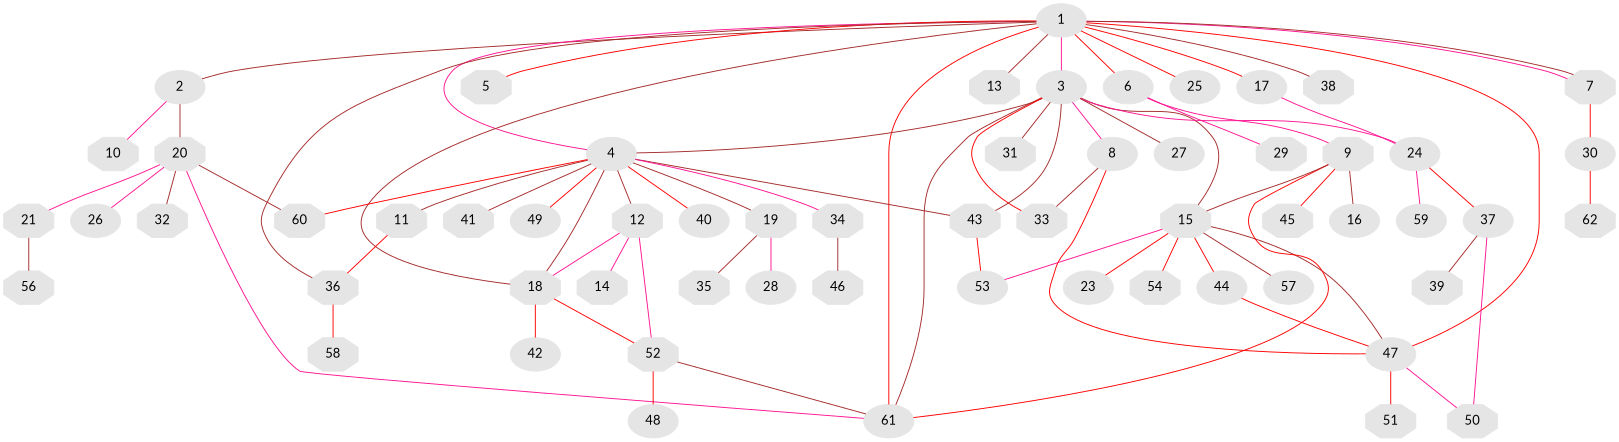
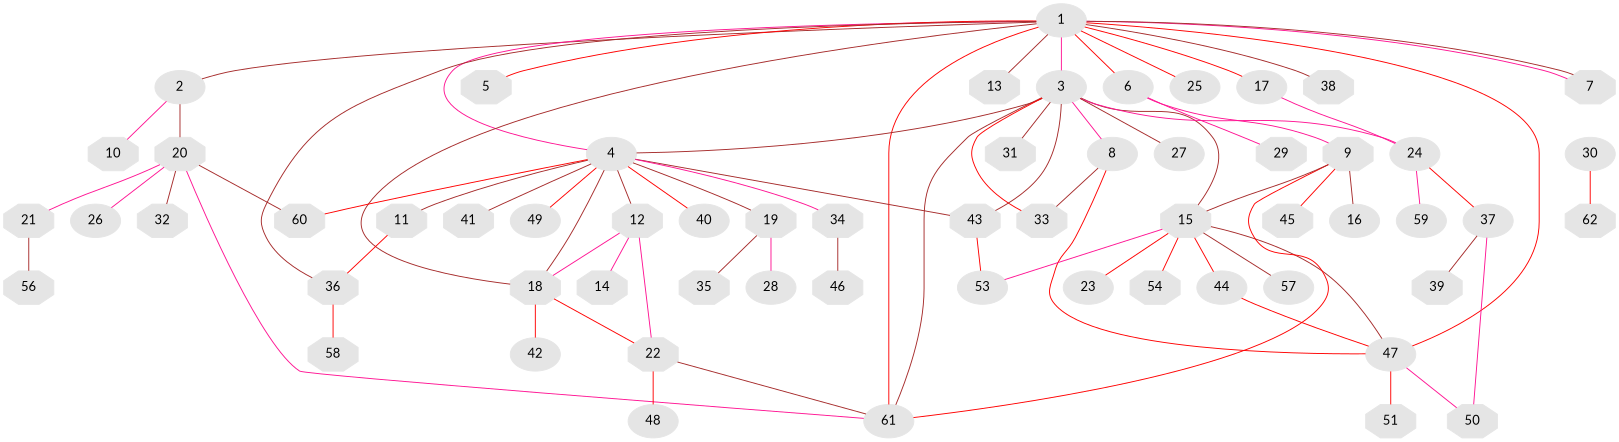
  graph {
    fontname=Lato
    node [color=gray90 fontname=Lato shape=octagon style=filled]
    edge [color=brown fontname=Lato]
    1 [shape=ellipse]
    2 [shape=ellipse]
    3 [shape=ellipse]
    4 [shape=ellipse]
    5
    6 [shape=ellipse]
    7
    13
    17 [shape=ellipse]
    18
    25 [shape=ellipse]
    36
    38
    47 [shape=ellipse]
    61 [shape=ellipse]
    10
    20
    8 [shape=ellipse]
    15
    24 [shape=ellipse]
    27 [shape=ellipse]
    31
    33
    43
    11
    12
    19
    34
    40 [shape=ellipse]
    41
    49 [shape=ellipse]
    60
    9
    29
    30 [shape=ellipse]
-   22 [label=52]
+   22
    42 [shape=ellipse]
    58
    50
    51
    21
    26 [shape=ellipse]
    32
    23 [shape=ellipse]
    44 [shape=ellipse]
    53 [shape=ellipse]
    54
    57 [shape=ellipse]
    37 [shape=ellipse]
    59 [shape=ellipse]
    16 [shape=ellipse]
    45
    14
    28 [shape=ellipse]
    35
    46
    62
    48 [shape=ellipse]
    56
    39
    1 -- 2
    1 -- 3 [color=deeppink]
    1 -- 4 [color=deeppink]
    1 -- 5 [color=red]
    1 -- 6 [color=red]
    1 -- 7 [color=deeppink]
    1 -- 7
    1 -- 13
    1 -- 17 [color=red]
    1 -- 18
    1 -- 25 [color=red]
    1 -- 36
    1 -- 38
    1 -- 47 [color=red]
    1 -- 61 [color=red]
    2 -- 10 [color=deeppink]
    2 -- 20
    3 -- 4
    3 -- 61
    3 -- 8 [color=deeppink]
    3 -- 15
    3 -- 24 [color=deeppink]
    3 -- 27
    3 -- 31
    3 -- 33 [color=red]
    3 -- 43
    4 -- 18
    4 -- 43
    4 -- 11
    4 -- 12
    4 -- 19
    4 -- 34 [color=deeppink]
    4 -- 40 [color=red]
    4 -- 41
    4 -- 49 [color=red]
    4 -- 60 [color=red]
    6 -- 9 [color=deeppink]
    6 -- 29 [color=deeppink]
-   7 -- 30 [color=red]
    17 -- 24 [color=deeppink]
    18 -- 22 [color=red]
    18 -- 42 [color=red]
    36 -- 58 [color=red]
    47 -- 50 [color=deeppink]
    47 -- 51 [color=red]
    20 -- 61 [color=deeppink]
    20 -- 60
    20 -- 21 [color=deeppink]
    20 -- 26 [color=deeppink]
    20 -- 32
    8 -- 47 [color=red]
    8 -- 33
    15 -- 47
    15 -- 23 [color=red]
    15 -- 44 [color=red]
    15 -- 53 [color=deeppink]
    15 -- 54 [color=red]
    15 -- 57
    24 -- 37 [color=red]
    24 -- 59 [color=deeppink]
    43 -- 53 [color=red]
    11 -- 36 [color=red]
    12 -- 18 [color=deeppink]
    12 -- 22 [color=deeppink]
    12 -- 14 [color=deeppink]
    19 -- 28 [color=deeppink]
    19 -- 35
    34 -- 46
    9 -- 61 [color=red]
    9 -- 15
    9 -- 16
    9 -- 45 [color=red]
    30 -- 62 [color=red]
    22 -- 61
    22 -- 48 [color=red]
    21 -- 56
    44 -- 47 [color=red]
    37 -- 50 [color=deeppink]
    37 -- 39
  }
